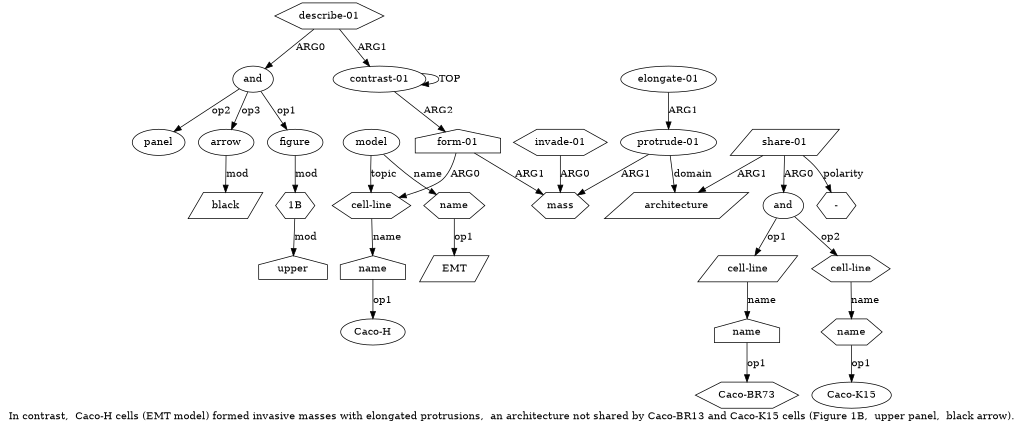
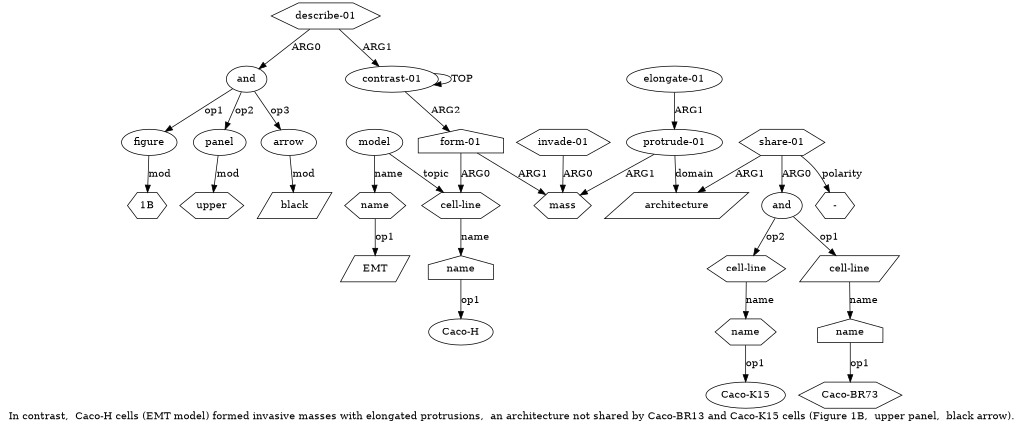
  digraph {
    label="In contrast,  Caco-H cells (EMT model) formed invasive masses with elongated protrusions,  an architecture not shared by Caco-BR13 and Caco-K15 cells (Figure 1B,  upper panel,  black arrow)."
    node [color=black gold_ind=-1 gold_label=name shape=ellipse test_ind=-1 test_label=name]
    edge [color=black gold_label=op1 test_label=op1]
    n1 [gold_ind=20 gold_label=panel label=panel test_ind=20 test_label=panel]
-   n2 [gold_ind=21 gold_label=upper label=upper shape=house test_ind=21 test_label=upper]
+   n2 [gold_ind=21 gold_label=upper label=upper shape=hexagon test_ind=21 test_label=upper]
    n3 [gold_ind=22 gold_label=arrow label=arrow test_ind=22 test_label=arrow]
    n4 [gold_ind=23 gold_label=black label=black shape=parallelogram test_ind=23 test_label=black]
    n5 [gold_label="1B" label="1B" shape=hexagon test_label="1B"]
    n6 [gold_label="Caco-BR13" label="Caco-BR73" shape=hexagon test_label="Caco-BR13"]
    n7 [gold_ind=15 gold_label="cell-line" label="cell-line" shape=hexagon test_ind=15 test_label="cell-line"]
    n8 [gold_ind=16 label=name shape=hexagon test_ind=16]
    n9 [gold_label="Caco-K15" label="Caco-K15" test_label="Caco-K15"]
    n10 [gold_ind=14 label=name shape=house test_ind=14]
    n11 [gold_ind=17 gold_label="describe-01" label="describe-01" shape=hexagon test_ind=17 test_label="describe-01"]
    n12 [gold_ind=18 gold_label=and label=and test_ind=18 test_label=and]
    n13 [gold_ind=0 gold_label="contrast-01" label="contrast-01" test_ind=0 test_label="contrast-01"]
    n14 [gold_ind=19 gold_label=figure label=figure test_ind=19 test_label=figure]
    n15 [gold_ind=1 gold_label="form-01" label="form-01" shape=house test_ind=1 test_label="form-01"]
    n16 [gold_ind=2 gold_label="cell-line" label="cell-line" shape=hexagon test_ind=2 test_label="cell-line"]
    n17 [gold_ind=6 gold_label=mass label=mass shape=hexagon test_ind=6 test_label=mass]
-   n18 [gold_ind=11 gold_label="share-01" label="share-01" shape=parallelogram test_ind=11 test_label="share-01"]
+   n18 [gold_ind=11 gold_label="share-01" label="share-01" shape=hexagon test_ind=11 test_label="share-01"]
    n19 [gold_ind=10 gold_label=architecture label=architecture shape=parallelogram test_ind=10 test_label=architecture]
    n20 [gold_ind=12 gold_label=and label=and test_ind=12 test_label=and]
    n21 [gold_label="-" label="-" shape=hexagon test_label="-"]
    n22 [gold_ind=13 gold_label="cell-line" label="cell-line" shape=parallelogram test_ind=13 test_label="cell-line"]
    n23 [gold_ind=3 label=name shape=house test_ind=3]
    n24 [gold_label="Caco-H" label="Caco-H" test_label="Caco-H"]
    n25 [gold_ind=5 label=name shape=hexagon test_ind=5]
    n26 [gold_label=EMT label=EMT shape=parallelogram test_label=EMT]
    n27 [gold_ind=4 gold_label=model label=model test_ind=4 test_label=model]
    n28 [gold_ind=7 gold_label="invade-01" label="invade-01" shape=hexagon test_ind=7 test_label="invade-01"]
    n29 [gold_ind=9 gold_label="elongate-01" label="elongate-01" test_ind=9 test_label="elongate-01"]
    n30 [gold_ind=8 gold_label="protrude-01" label="protrude-01" test_ind=8 test_label="protrude-01"]
-   n5 -> n2 [gold_label=mod label=mod test_label=mod]
+   n1 -> n2 [gold_label=mod label=mod test_label=mod]
    n3 -> n4 [gold_label=mod label=mod test_label=mod]
    n7 -> n8 [gold_label=name label=name test_label=name]
    n8 -> n9 [label=op1]
    n10 -> n6 [label=op1]
    n11 -> n12 [gold_label=ARG0 label=ARG0 test_label=ARG0]
    n11 -> n13 [gold_label=ARG1 label=ARG1 test_label=ARG1]
    n12 -> n1 [gold_label=op2 label=op2 test_label=op2]
    n12 -> n3 [gold_label=op3 label=op3 test_label=op3]
    n12 -> n14 [label=op1]
    n13 -> n13 [gold_label=TOP label=TOP test_label=TOP]
    n13 -> n15 [gold_label=ARG2 label=ARG2 test_label=ARG2]
    n14 -> n5 [gold_label=mod label=mod test_label=mod]
    n15 -> n16 [gold_label=ARG0 label=ARG0 test_label=ARG0]
    n15 -> n17 [gold_label=ARG1 label=ARG1 test_label=ARG1]
    n16 -> n23 [gold_label=name label=name test_label=name]
    n18 -> n19 [gold_label=ARG1 label=ARG1 test_label=ARG1]
    n18 -> n20 [gold_label=ARG0 label=ARG0 test_label=ARG0]
    n18 -> n21 [gold_label=polarity label=polarity test_label=polarity]
    n20 -> n7 [gold_label=op2 label=op2 test_label=op2]
    n20 -> n22 [label=op1]
    n22 -> n10 [gold_label=name label=name test_label=name]
    n23 -> n24 [label=op1]
    n25 -> n26 [label=op1]
    n27 -> n16 [gold_label=topic label=topic test_label=topic]
    n27 -> n25 [gold_label=name label=name test_label=name]
    n28 -> n17 [gold_label=ARG0 label=ARG0 test_label=ARG0]
    n29 -> n30 [gold_label=ARG1 label=ARG1 test_label=ARG1]
    n30 -> n17 [gold_label=ARG1 label=ARG1 test_label=ARG1]
    n30 -> n19 [gold_label=domain label=domain test_label=domain]
  }
